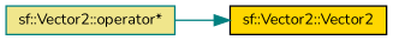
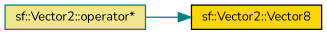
  digraph {
    rankdir=LR
    fontname=Nunito
    node [fontname=Nunito fontsize=10 shape=box style=filled]
    n1 [color=teal fillcolor=khaki fontcolor=black height=0.2 label="sf::Vector2::operator*" width=0.4]
-   n2 [color=black fillcolor=gold height=0.2 label="sf::Vector2::Vector2" width=0.4]
+   n2 [color=black fillcolor=gold height=0.2 label="sf::Vector2::Vector8" width=0.4]
    n1 -> n2 [color=teal fontname=Nunito fontsize=10 labelfontname=Helvetica labelfontsize=10 style=solid]
  }
